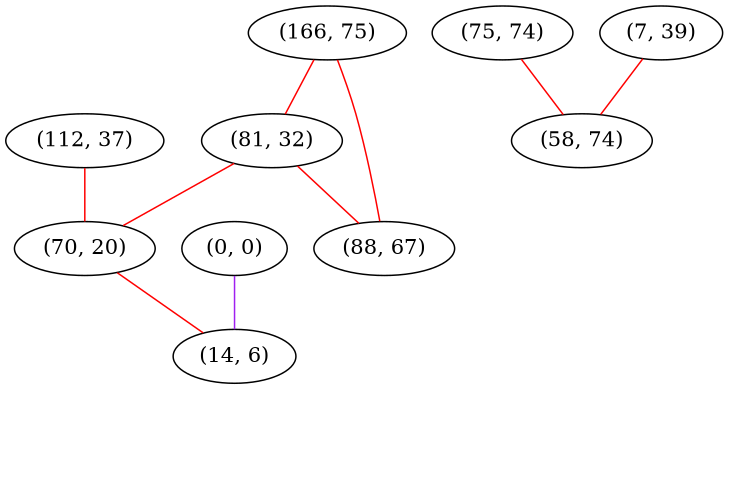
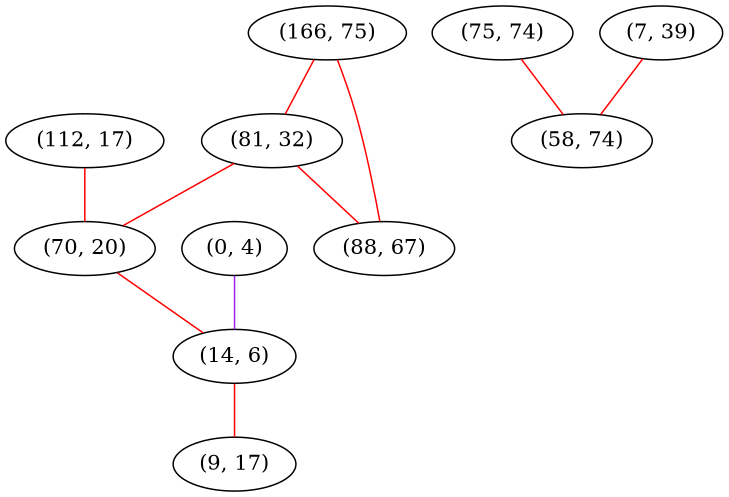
  graph {
    edge [color=red weight=1]
-   "(112, 17)" [label="(112, 37)"]
+   "(112, 17)"
    "(70, 20)"
    "(14, 6)"
    "(75, 74)"
    "(58, 74)"
-   "(0, 0)"
+   "(0, 0)" [label="(0, 4)"]
+   "(9, 17)"
    "(166, 75)"
    "(88, 67)"
    "(81, 32)"
    "(7, 39)"
    "(112, 17)" -- "(70, 20)"
    "(70, 20)" -- "(14, 6)"
+   "(14, 6)" -- "(9, 17)"
    "(75, 74)" -- "(58, 74)"
    "(0, 0)" -- "(14, 6)" [color=purple weight=4]
    "(166, 75)" -- "(88, 67)"
    "(166, 75)" -- "(81, 32)"
    "(81, 32)" -- "(70, 20)"
    "(81, 32)" -- "(88, 67)"
    "(7, 39)" -- "(58, 74)"
  }
